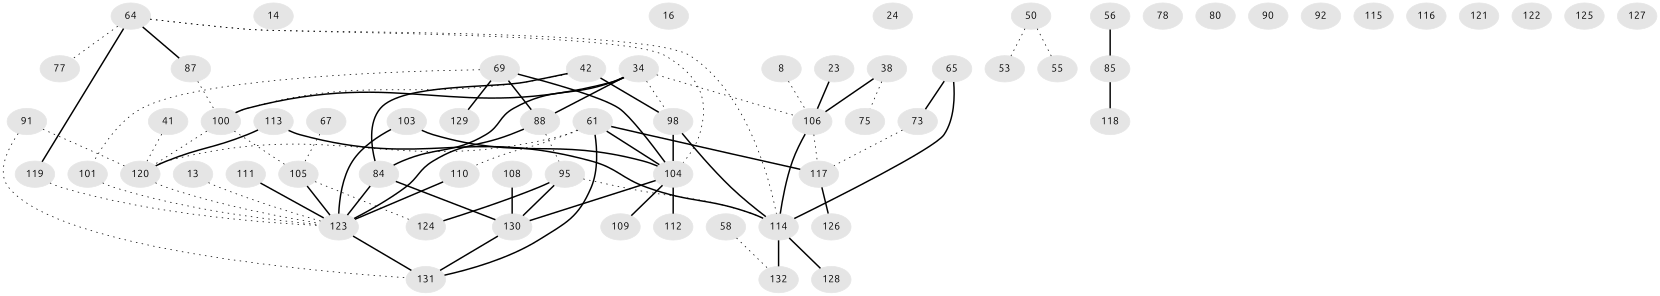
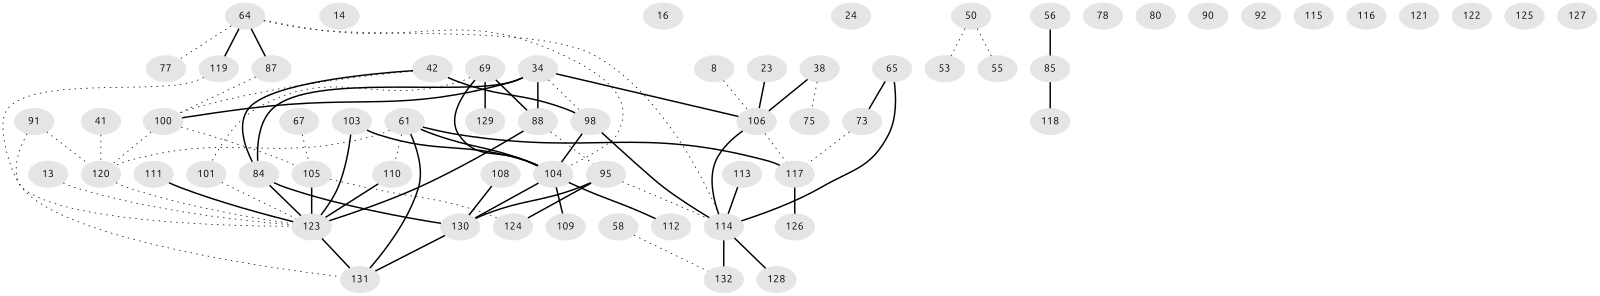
  graph {
    fontname=Ubuntu
    node [color=gray90 fontname=Ubuntu style=filled]
    edge [fontname=Ubuntu style=bold]
    106 [super="+70+93+51"]
    117 [super="+81"]
    114 [super="+99+89"]
    8
    123 [super="+102+107"]
    131
    13
    14
    16
    23 [super="+11"]
    n11 [label=24]
    84 [super="+37+82+39"]
    130 [super="+71+33"]
    34
    88 [super="+68"]
    98 [super="+17+35+86"]
    100 [super="+21+29+24+97"]
    95 [super="+5+63"]
    104 [super="+44+66+77"]
    120 [super="+47"]
    105 [super="+94"]
    38
    75
    41
    42
    50
    53
    55
    56
    85
    118
    109
    112
    58 [super="+28"]
    132 [super="+40"]
    61 [super="+36+10"]
    110 [super="+76+83+57+96"]
    126
    64 [super="+52"]
    n40 [label=77]
    87
    119
    128
    73 [super="+15"]
    65
    124
    67
    69
    129
    101
    78
    80
    90
    91 [super="+7+12+54+25"]
    92
    103
    108
    111
    113
    115
    116
    121
    122
    125
    127
    106 -- 117 [style=dotted weight=2]
    106 -- 114
    117 -- 126
    114 -- 132 [weight=3]
    114 -- 128
    8 -- 106 [style=dotted]
    123 -- 131
    13 -- 123 [style=dotted]
    23 -- 106
    84 -- 123
    84 -- 130
    130 -- 131
-   34 -- 106 [style=dotted]
+   34 -- 106
    34 -- 84
    34 -- 88
    34 -- 98 [style=dotted]
    34 -- 100
    88 -- 123 [weight=3]
    88 -- 95 [style=dotted]
    98 -- 114
    98 -- 104 [weight=4]
    100 -- 120 [style=dotted]
    100 -- 105 [style=dotted weight=2]
    95 -- 114 [style=dotted]
    95 -- 130
    95 -- 124
    104 -- 130
    104 -- 109
    104 -- 112
    120 -- 123 [style=dotted]
    105 -- 123
    105 -- 124 [style=dotted]
    38 -- 106
    38 -- 75 [style=dotted]
    41 -- 120 [style=dotted]
    42 -- 84
    42 -- 98 [weight=3]
    42 -- 100 [style=dotted]
    50 -- 53 [style=dotted]
    50 -- 55 [style=dotted]
    56 -- 85
    85 -- 118
    58 -- 132 [style=dotted]
    61 -- 117
    61 -- 131
    61 -- 104 [weight=2]
    61 -- 120 [style=dotted weight=2]
    61 -- 110 [style=dotted]
    110 -- 123
    64 -- 114 [style=dotted]
    64 -- 104 [style=dotted]
    64 -- n40 [style=dotted weight=2]
    64 -- 87
    64 -- 119
    87 -- 100 [style=dotted]
    119 -- 123 [style=dotted]
    73 -- 117 [style=dotted]
    65 -- 114
    65 -- 73
    67 -- 105 [style=dotted]
    69 -- 88
    69 -- 104
    69 -- 129
    69 -- 101 [style=dotted]
    101 -- 123 [style=dotted]
    91 -- 131 [style=dotted]
    91 -- 120 [style=dotted]
    103 -- 123
    103 -- 104
    108 -- 130
    111 -- 123
    113 -- 114
-   113 -- 120
  }
